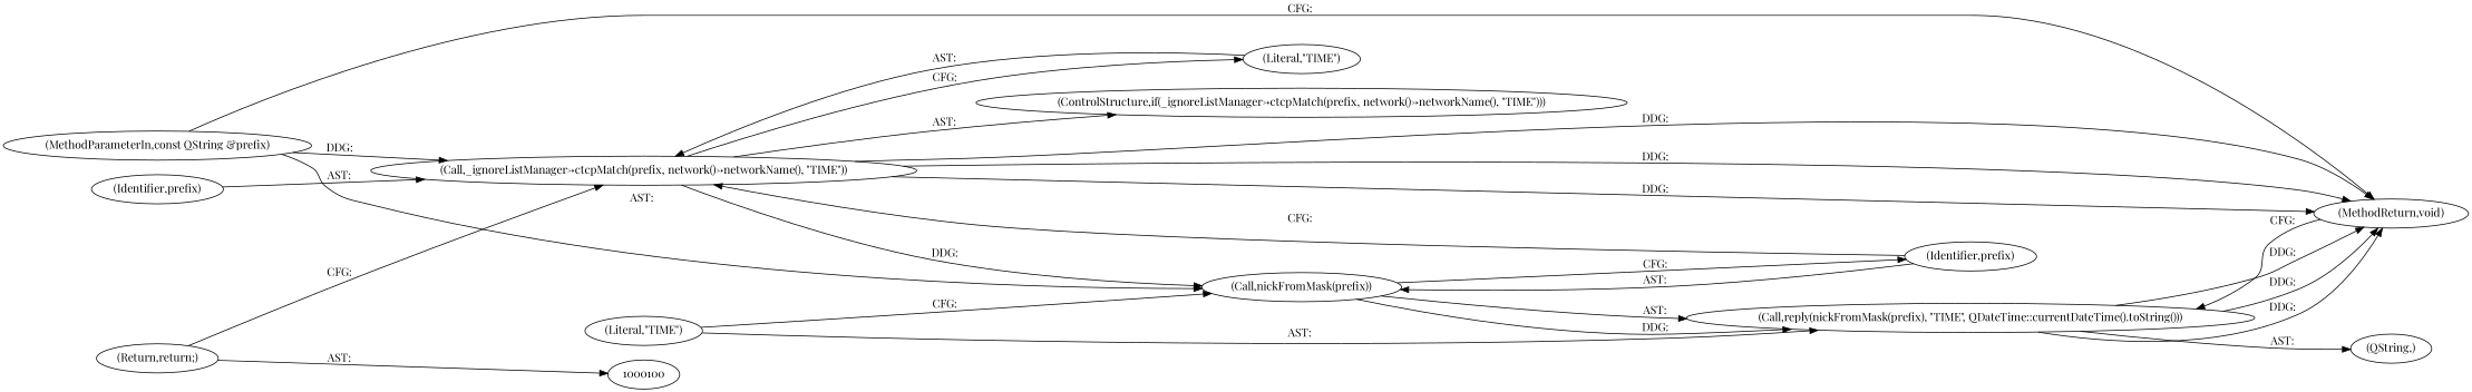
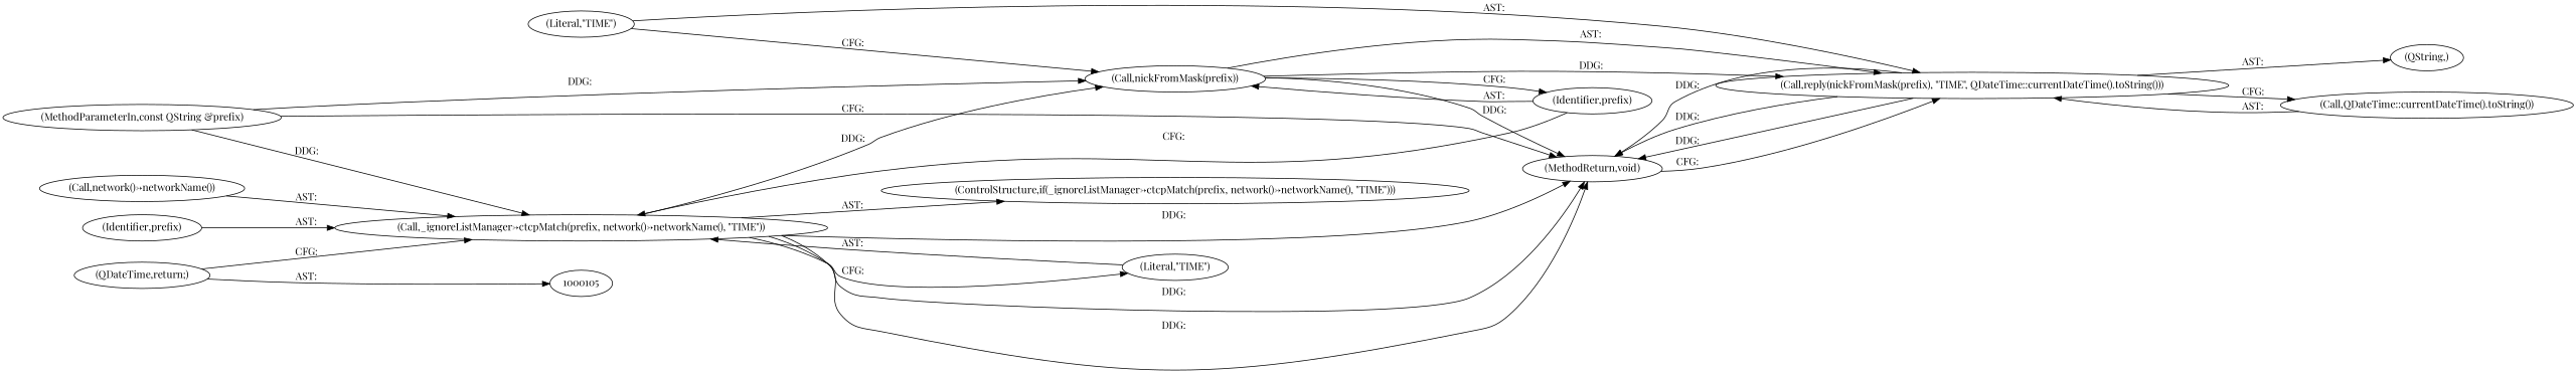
  digraph {
    fontname="Playfair Display"
    rankdir=LR
    node [fontname="Playfair Display"]
    edge [fontname="Playfair Display"]
    n1 [label="(Call,_ignoreListManager->ctcpMatch(prefix, network()->networkName(), \"TIME\"))"]
    n2 [label="(Call,nickFromMask(prefix))"]
    n3 [label="(Literal,\"TIME\")"]
    n4 [label="(ControlStructure,if(_ignoreListManager->ctcpMatch(prefix, network()->networkName(), \"TIME\")))"]
    n5 [label="(MethodReturn,void)"]
    n6 [label="(Call,reply(nickFromMask(prefix), \"TIME\", QDateTime::currentDateTime().toString()))"]
    n7 [label="(Identifier,prefix)"]
    n8 [label="(MethodParameterIn,const QString &prefix)"]
    n9 [label="(QString,)"]
+   n10 [label="(Call,QDateTime::currentDateTime().toString())"]
    n11 [label="(Literal,\"TIME\")"]
+   n12 [label="(Call,network()->networkName())"]
    n13 [label="(Identifier,prefix)"]
-   n14 [label="(Return,return;)"]
-   1000100
+   n14 [label="(QDateTime,return;)"]
+   1000100 [label=1000105]
    n1 -> n2 [label="DDG: "]
    n1 -> n3 [label="CFG: "]
    n1 -> n4 [label="AST: "]
    n1 -> n5 [label="DDG: "]
    n1 -> n5 [label="DDG: "]
    n1 -> n5 [label="DDG: "]
+   n2 -> n5 [label="DDG: "]
    n2 -> n6 [label="AST: "]
    n2 -> n6 [label="DDG: "]
    n2 -> n7 [label="CFG: "]
    n3 -> n1 [label="AST: "]
    n5 -> n6 [label="CFG: "]
    n6 -> n5 [label="DDG: "]
    n6 -> n5 [label="DDG: "]
    n6 -> n5 [label="DDG: "]
    n6 -> n9 [label="AST: "]
+   n6 -> n10 [label="CFG: "]
    n7 -> n1 [label="CFG: "]
    n7 -> n2 [label="AST: "]
    n8 -> n1 [label="DDG: "]
-   n8 -> n2 [label="AST: "]
+   n8 -> n2 [label="DDG: "]
    n8 -> n5 [label="CFG: "]
+   n10 -> n6 [label="AST: "]
    n11 -> n2 [label="CFG: "]
    n11 -> n6 [label="AST: "]
+   n12 -> n1 [label="AST: "]
    n13 -> n1 [label="AST: "]
    n14 -> n1 [label="CFG: "]
    n14 -> 1000100 [label="AST: "]
  }
